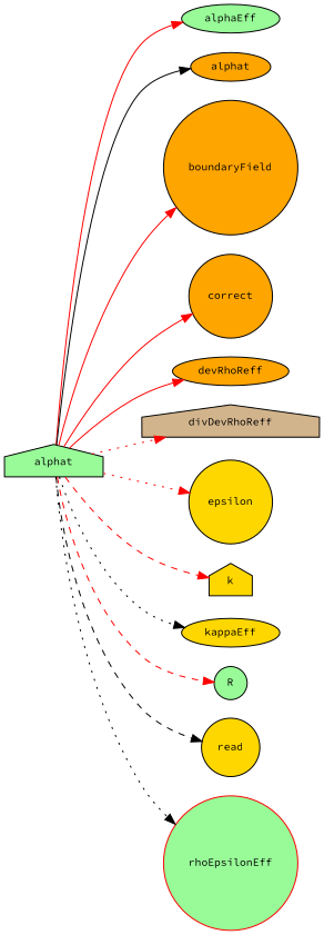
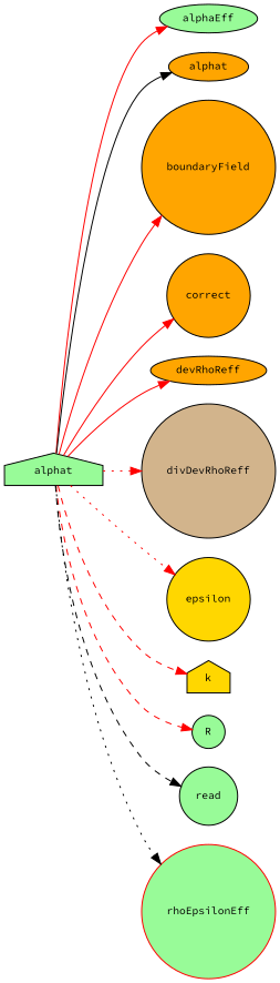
  digraph {
    fontname="Source Code Pro"
    rankdir=LR
    node [color=black fillcolor=palegreen fontname="Source Code Pro" fontsize=10 shape=circle style=filled]
    edge [color=red fontname="Source Code Pro" fontsize=10 labelfontname=FreeSans labelfontsize=10 style=solid]
    n1 [fontcolor=black height=0.2 label=alphat shape=house width=0.4]
    n2 [height=0.2 label=alphaEff shape=ellipse width=0.4]
    n3 [fillcolor=orange height=0.2 label=alphat shape=ellipse width=0.4]
    n4 [fillcolor=orange height=0.2 label=boundaryField width=0.4]
    n5 [fillcolor=orange height=0.2 label=correct width=0.4]
    n6 [fillcolor=orange height=0.2 label=devRhoReff shape=ellipse width=0.4]
-   n7 [fillcolor=tan height=0.2 label=divDevRhoReff shape=house width=0.4]
+   n7 [fillcolor=tan height=0.2 label=divDevRhoReff width=0.4]
    n8 [fillcolor=gold height=0.2 label=epsilon width=0.4]
    n9 [fillcolor=gold height=0.2 label=k shape=house width=0.4]
-   n10 [fillcolor=gold height=0.2 label=kappaEff shape=ellipse width=0.4]
    n11 [height=0.2 label=R width=0.4]
-   n12 [fillcolor=gold height=0.2 label=read width=0.4]
+   n12 [height=0.2 label=read width=0.4]
    n13 [color=red height=0.2 label=rhoEpsilonEff width=0.4]
    n1 -> n2
    n1 -> n3 [color=black]
    n1 -> n4
    n1 -> n5
    n1 -> n6
    n1 -> n7 [style=dotted]
    n1 -> n8 [style=dotted]
    n1 -> n9 [style=dashed]
-   n1 -> n10 [color=black style=dotted]
    n1 -> n11 [style=dashed]
    n1 -> n12 [color=black style=dashed]
    n1 -> n13 [color=black style=dotted]
  }
